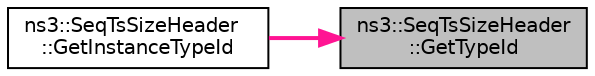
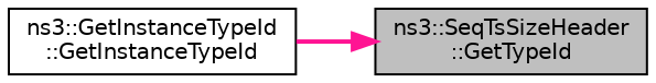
  digraph {
    rankdir=RL
    fontname="DejaVu Sans"
    node [color=black fontname="DejaVu Sans" fontsize=10 shape=box style=filled]
    n1 [fillcolor=grey75 fontcolor=black height=0.2 label="ns3::SeqTsSizeHeader\l::GetTypeId" width=0.4]
-   n2 [fillcolor=white height=0.2 label="ns3::SeqTsSizeHeader\l::GetInstanceTypeId" width=0.4]
+   n2 [fillcolor=white height=0.2 label="ns3::GetInstanceTypeId\l::GetInstanceTypeId" width=0.4]
    n1 -> n2 [color=deeppink dir=back fontname="DejaVu Sans" fontsize=10 labelfontname=Helvetica labelfontsize=10 style=bold]
  }
